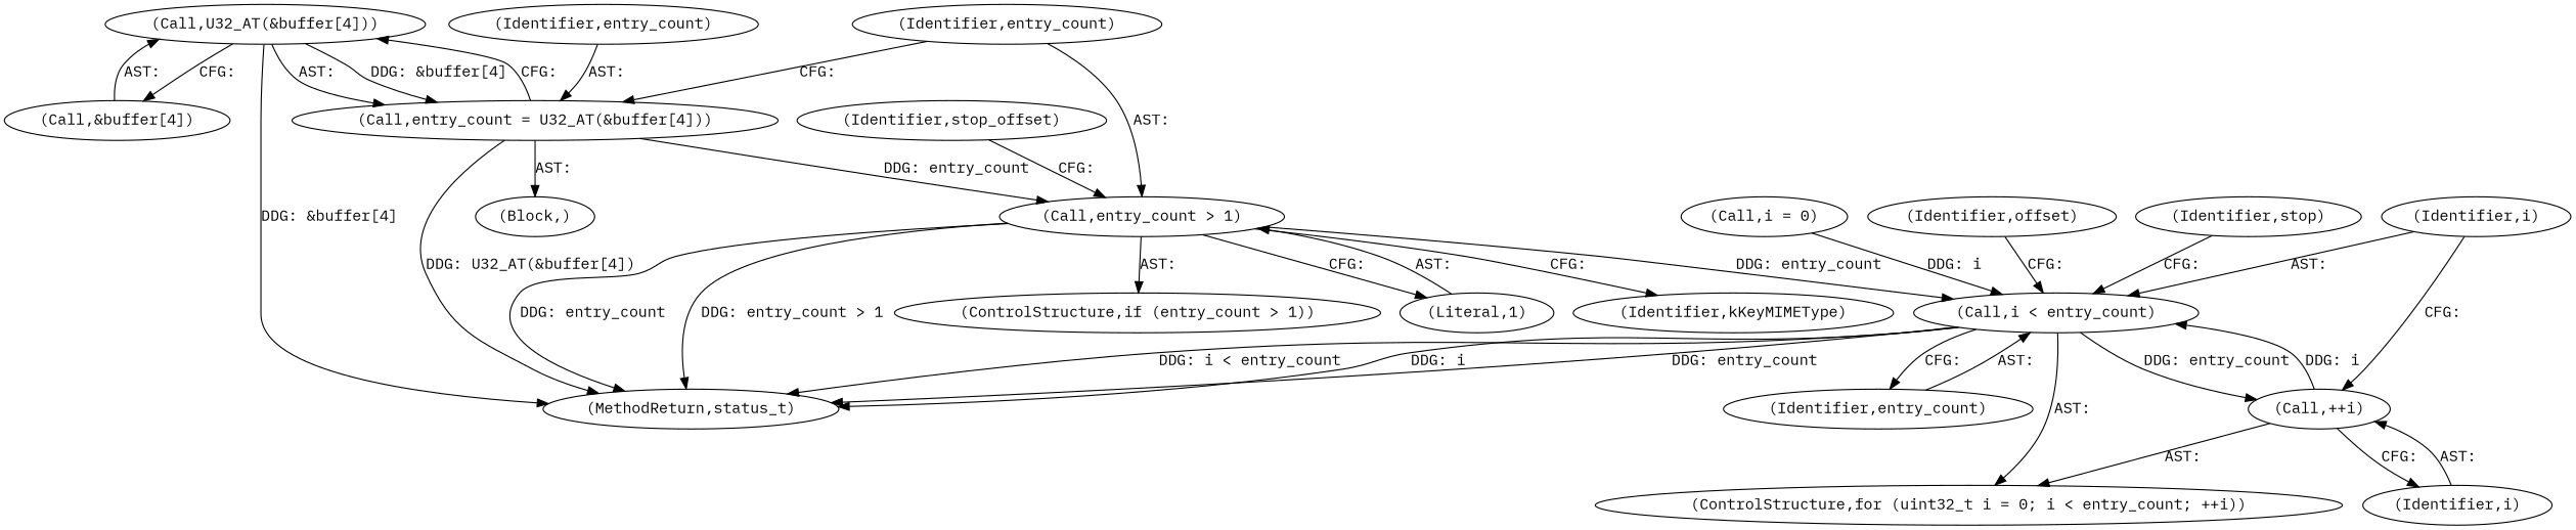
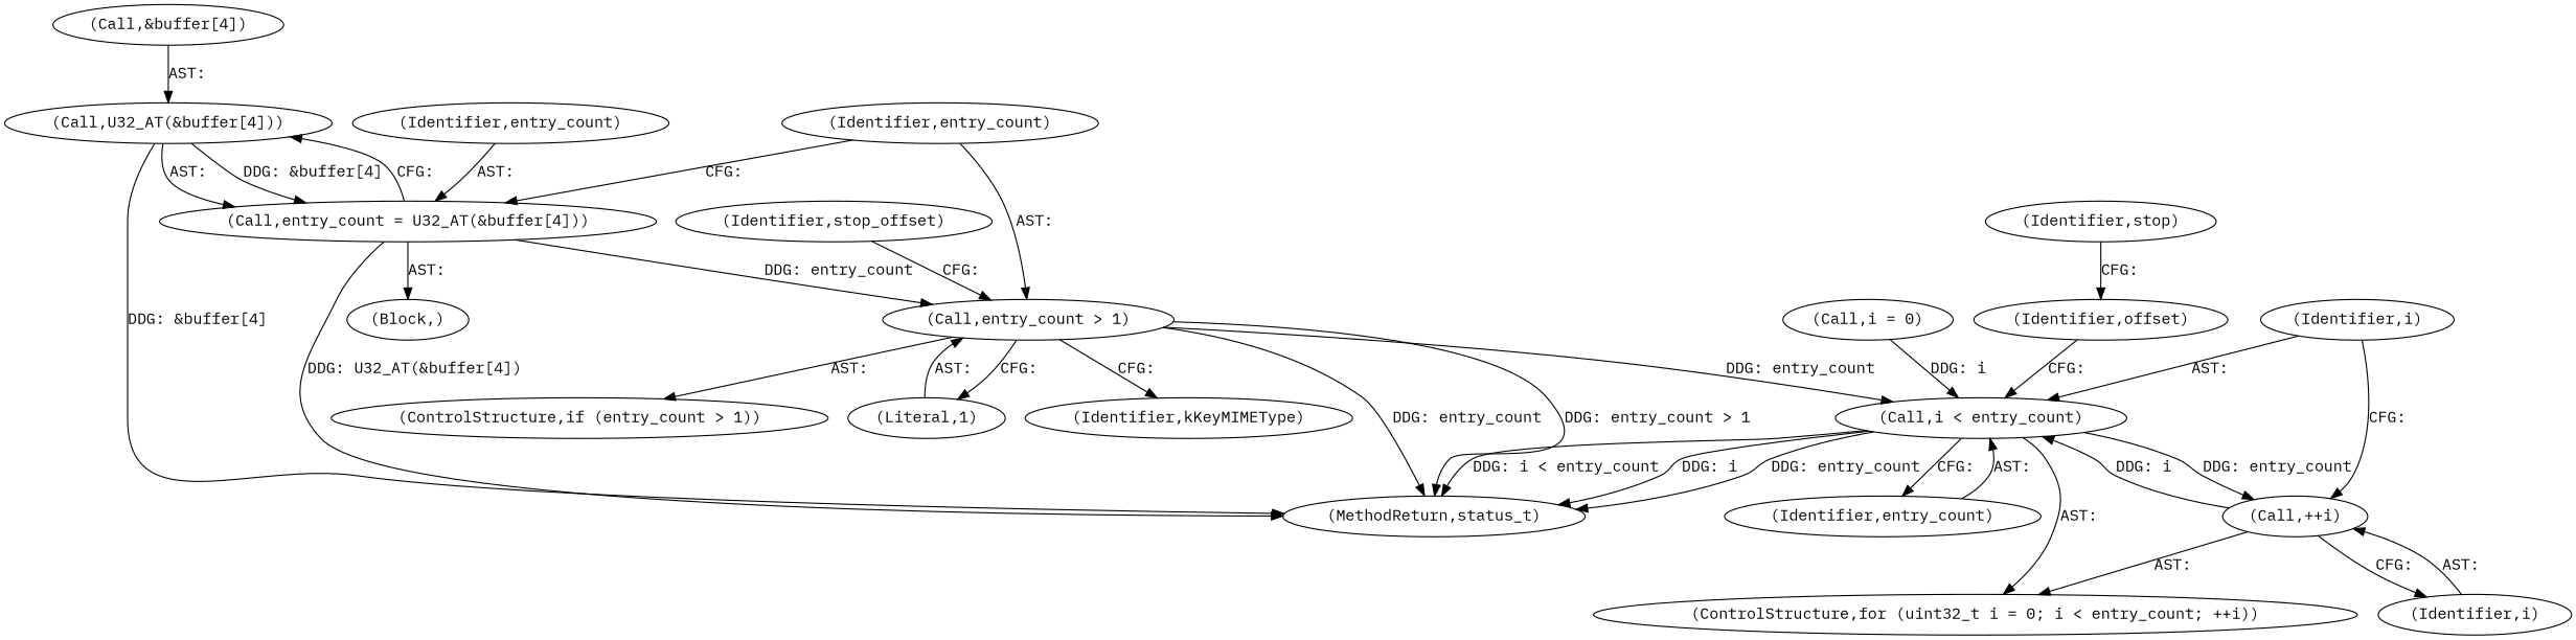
  digraph {
    fontname="IBM Plex Mono"
    node [fontname="IBM Plex Mono"]
    edge [fontname="IBM Plex Mono"]
    n1 [label="(Call,U32_AT(&buffer[4]))"]
    n2 [label="(Call,entry_count = U32_AT(&buffer[4]))"]
    n3 [label="(Call,&buffer[4])"]
    n4 [label="(MethodReturn,status_t)"]
    n5 [label="(Call,entry_count > 1)"]
    n6 [label="(Block,)"]
    n7 [label="(Call,i < entry_count)"]
    n8 [label="(ControlStructure,if (entry_count > 1))"]
    n9 [label="(Literal,1)"]
    n10 [label="(Identifier,kKeyMIMEType)"]
    n11 [label="(Call,++i)"]
    n12 [label="(Identifier,entry_count)"]
    n13 [label="(ControlStructure,for (uint32_t i = 0; i < entry_count; ++i))"]
    n14 [label="(Identifier,i)"]
    n15 [label="(Identifier,stop_offset)"]
    n16 [label="(Identifier,entry_count)"]
    n17 [label="(Identifier,stop)"]
    n18 [label="(Call,i = 0)"]
    n19 [label="(Identifier,offset)"]
    n20 [label="(Identifier,entry_count)"]
    n21 [label="(Identifier,i)"]
    n1 -> n2 [label="AST: "]
    n1 -> n2 [label="DDG: &buffer[4]"]
-   n1 -> n3 [label="CFG: "]
    n1 -> n4 [label="DDG: &buffer[4]"]
    n2 -> n1 [label="CFG: "]
    n2 -> n4 [label="DDG: U32_AT(&buffer[4])"]
    n2 -> n5 [label="DDG: entry_count"]
    n2 -> n6 [label="AST: "]
    n3 -> n1 [label="AST: "]
    n5 -> n4 [label="DDG: entry_count"]
    n5 -> n4 [label="DDG: entry_count > 1"]
    n5 -> n7 [label="DDG: entry_count"]
    n5 -> n8 [label="AST: "]
    n5 -> n9 [label="CFG: "]
    n5 -> n10 [label="CFG: "]
    n7 -> n4 [label="DDG: entry_count"]
    n7 -> n4 [label="DDG: i < entry_count"]
    n7 -> n4 [label="DDG: i"]
    n7 -> n11 [label="DDG: entry_count"]
    n7 -> n12 [label="CFG: "]
    n7 -> n13 [label="AST: "]
    n9 -> n5 [label="AST: "]
    n11 -> n7 [label="DDG: i"]
    n11 -> n13 [label="AST: "]
    n11 -> n14 [label="CFG: "]
    n12 -> n7 [label="AST: "]
    n14 -> n11 [label="AST: "]
    n15 -> n5 [label="CFG: "]
    n16 -> n2 [label="AST: "]
-   n17 -> n7 [label="CFG: "]
+   n17 -> n19 [label="CFG: "]
    n18 -> n7 [label="DDG: i"]
    n19 -> n7 [label="CFG: "]
    n20 -> n2 [label="CFG: "]
    n20 -> n5 [label="AST: "]
    n21 -> n7 [label="AST: "]
    n21 -> n11 [label="CFG: "]
  }
